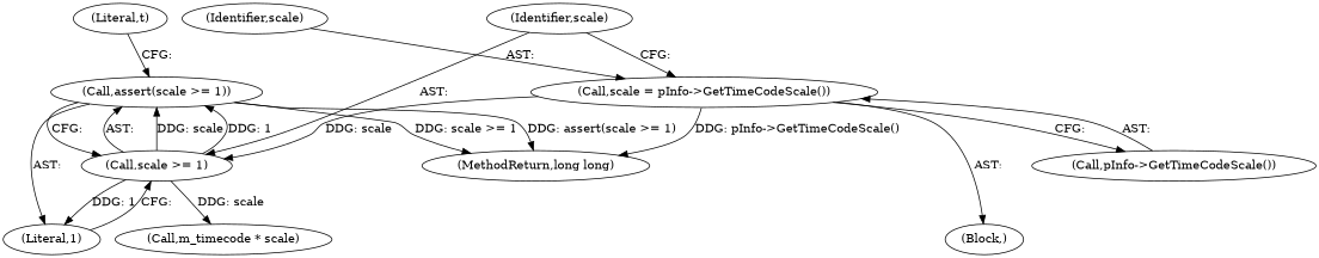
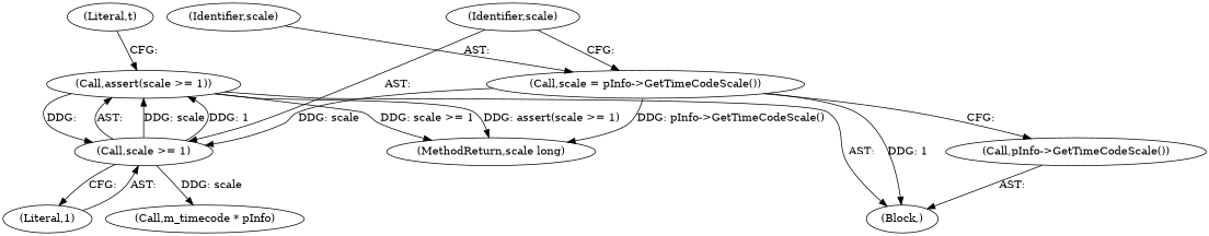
  digraph {
    n1 [label="(Call,assert(scale >= 1))"]
    n2 [label="(Call,scale >= 1)"]
-   n3 [label="(MethodReturn,long long)"]
+   n3 [label="(MethodReturn,scale long)"]
    n4 [label="(Block,)"]
    n5 [label="(Literal,1)"]
-   n6 [label="(Call,m_timecode * scale)"]
+   n6 [label="(Call,m_timecode * pInfo)"]
    n7 [label="(Call,scale = pInfo->GetTimeCodeScale())"]
    n8 [label="(Call,pInfo->GetTimeCodeScale())"]
    n9 [label="(Identifier,scale)"]
    n10 [label="(Identifier,scale)"]
    n11 [label="(Literal,t)"]
-   n1 -> n2 [label="CFG: "]
+   n1 -> n2 [label="DDG: "]
    n1 -> n3 [label="DDG: scale >= 1"]
    n1 -> n3 [label="DDG: assert(scale >= 1)"]
-   n1 -> n5 [label="AST: "]
+   n1 -> n4 [label="AST: "]
    n2 -> n1 [label="AST: "]
    n2 -> n1 [label="DDG: scale"]
    n2 -> n1 [label="DDG: 1"]
-   n2 -> n5 [label="DDG: 1"]
+   n2 -> n5 [label="CFG: "]
    n2 -> n6 [label="DDG: scale"]
-   n5 -> n2 [label="CFG: "]
+   n5 -> n2 [label="AST: "]
    n7 -> n2 [label="DDG: scale"]
    n7 -> n3 [label="DDG: pInfo->GetTimeCodeScale()"]
-   n7 -> n4 [label="AST: "]
+   n7 -> n4 [label="DDG: 1"]
    n7 -> n8 [label="CFG: "]
-   n8 -> n7 [label="AST: "]
+   n8 -> n4 [label="AST: "]
    n9 -> n7 [label="AST: "]
    n10 -> n2 [label="AST: "]
    n10 -> n7 [label="CFG: "]
    n11 -> n1 [label="CFG: "]
  }
